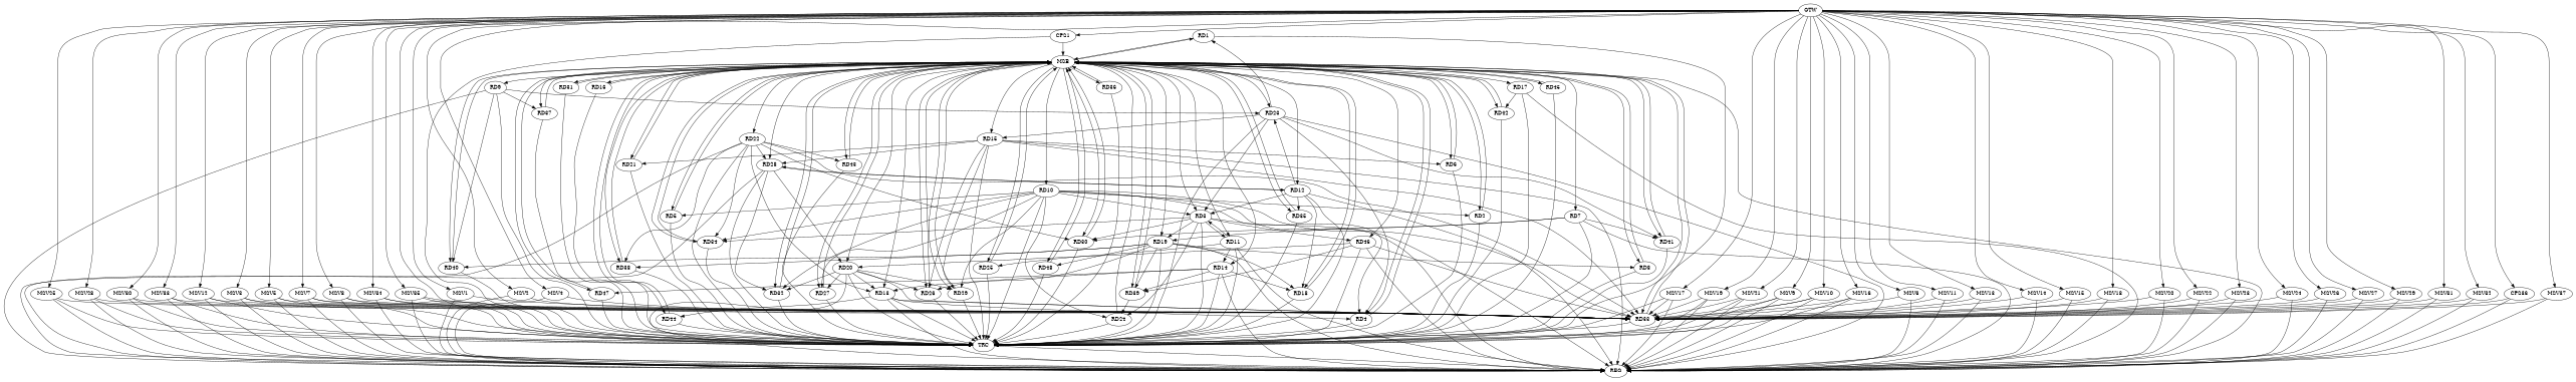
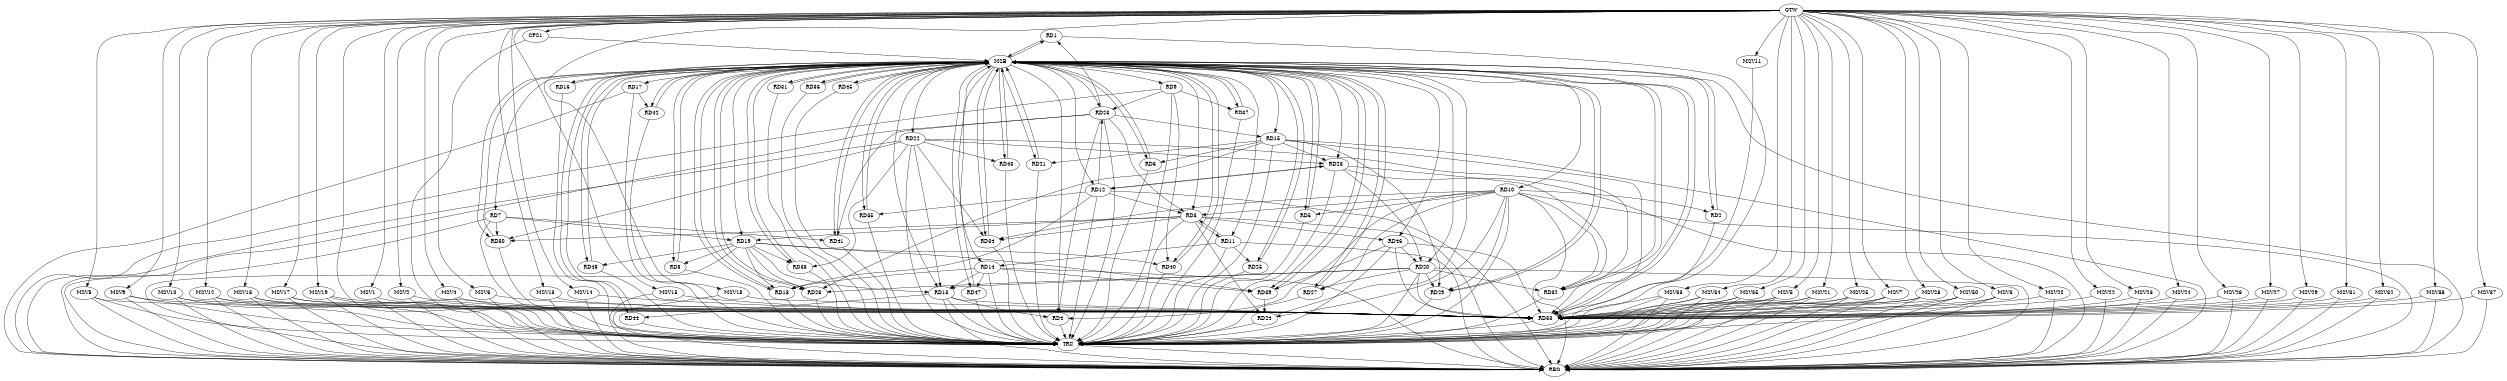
  strict digraph {
    n1 [label=RD1]
    n2 [label=MSB]
    n3 [label=TRC]
    n4 [label=RD2]
    n5 [label=RD3]
    n6 [label=RD11]
    n7 [label=RD19]
    n8 [label=RD30]
    n9 [label=RD34]
    n10 [label=RD46]
    n11 [label=REG]
    n12 [label=RD4]
    n13 [label=RD5]
    n14 [label=RD6]
    n15 [label=RD7]
    n16 [label=RD41]
    n17 [label=RD8]
    n18 [label=RD9]
    n19 [label=RD23]
    n20 [label=RD37]
    n21 [label=RD40]
    n22 [label=RD10]
    n23 [label=RD27]
    n24 [label=RD29]
    n25 [label=RD32]
    n26 [label=RD33]
    n27 [label=RD14]
    n28 [label=RD25]
    n29 [label=RD12]
    n30 [label=RD18]
    n31 [label=RD28]
    n32 [label=RD35]
    n33 [label=RD13]
    n34 [label=RD44]
    n35 [label=RD39]
    n36 [label=RD47]
    n37 [label=RD15]
    n38 [label=RD21]
    n39 [label=RD26]
    n40 [label=RD16]
    n41 [label=RD17]
    n42 [label=RD42]
    n43 [label=RD38]
    n44 [label=RD48]
    n45 [label=RD20]
    n46 [label=RD22]
    n47 [label=RD43]
    n48 [label=RD31]
    n49 [label=RD36]
    n50 [label=RD45]
    n51 [label=RD24]
    n52 [label=CPS1]
    n53 [label=GTW]
    n54 [label=MSV1]
    n55 [label=MSV2]
    n56 [label=MSV3]
    n57 [label=MSV4]
    n58 [label=MSV5]
    n59 [label=MSV6]
    n60 [label=MSV7]
    n61 [label=MSV8]
    n62 [label=MSV9]
    n63 [label=MSV10]
    n64 [label=MSV11]
    n65 [label=MSV12]
    n66 [label=MSV13]
    n67 [label=MSV14]
    n68 [label=MSV15]
    n69 [label=MSV16]
    n70 [label=MSV17]
    n71 [label=MSV18]
    n72 [label=MSV19]
    n73 [label=MSV20]
    n74 [label=MSV21]
    n75 [label=MSV22]
    n76 [label=MSV23]
    n77 [label=MSV24]
    n78 [label=MSV25]
    n79 [label=MSV26]
    n80 [label=MSV27]
    n81 [label=MSV28]
    n82 [label=MSV29]
-   n83 [label=MSV30]
+   n83 [label=MSV50]
    n84 [label=MSV31]
    n85 [label=MSV32]
    n86 [label=MSV33]
    n87 [label=MSV34]
    n88 [label=MSV35]
-   n89 [label=CPS36]
+   n89 [label=MSV36]
    n90 [label=MSV37]
    n1 -> n2
    n1 -> n3
    n2 -> n1
    n2 -> n4
    n2 -> n5
    n2 -> n6
    n2 -> n7
    n2 -> n8
    n2 -> n9
    n2 -> n10
    n2 -> n11
    n2 -> n12
    n2 -> n13
    n2 -> n14
    n2 -> n15
    n2 -> n16
    n2 -> n17
    n2 -> n18
    n2 -> n19
    n2 -> n20
    n2 -> n21
    n2 -> n22
    n2 -> n23
    n2 -> n24
    n2 -> n25
    n2 -> n26
    n2 -> n27
    n2 -> n28
    n2 -> n29
    n2 -> n30
    n2 -> n31
    n2 -> n32
    n2 -> n33
    n2 -> n34
    n2 -> n35
    n2 -> n36
    n2 -> n37
    n2 -> n38
    n2 -> n39
    n2 -> n40
    n2 -> n41
    n2 -> n42
    n2 -> n43
    n2 -> n44
    n2 -> n45
    n2 -> n46
    n2 -> n47
    n2 -> n48
    n2 -> n49
    n2 -> n50
    n3 -> n11
    n4 -> n2
    n4 -> n3
    n5 -> n3
    n5 -> n6
    n5 -> n7
    n5 -> n8
    n5 -> n9
    n5 -> n10
    n5 -> n11
    n5 -> n51
    n6 -> n3
    n6 -> n5
    n6 -> n11
    n6 -> n27
    n6 -> n28
-   n7 -> n3
+   n7 -> n33
    n7 -> n11
    n7 -> n17
    n7 -> n21
    n7 -> n30
    n7 -> n35
    n7 -> n39
    n7 -> n43
    n7 -> n44
    n8 -> n2
    n8 -> n3
    n9 -> n2
    n9 -> n3
    n10 -> n3
    n10 -> n11
    n10 -> n26
    n10 -> n35
    n10 -> n45
-   n12 -> n2
    n12 -> n3
    n13 -> n2
    n13 -> n3
    n14 -> n2
    n14 -> n3
    n15 -> n3
    n15 -> n7
    n15 -> n8
    n15 -> n11
    n15 -> n16
    n16 -> n2
    n16 -> n3
    n17 -> n2
    n17 -> n3
    n18 -> n3
    n18 -> n11
    n18 -> n19
    n18 -> n20
    n18 -> n21
    n19 -> n1
    n19 -> n3
    n19 -> n5
    n19 -> n11
    n19 -> n12
    n19 -> n16
    n19 -> n37
    n20 -> n2
    n20 -> n3
    n21 -> n2
    n21 -> n3
    n22 -> n3
    n22 -> n4
    n22 -> n5
    n22 -> n9
    n22 -> n11
    n22 -> n12
    n22 -> n13
    n22 -> n23
    n22 -> n24
    n22 -> n25
    n22 -> n26
    n22 -> n51
    n23 -> n2
    n23 -> n3
    n24 -> n2
    n24 -> n3
    n25 -> n2
    n25 -> n3
    n26 -> n2
    n26 -> n3
    n27 -> n3
    n27 -> n11
    n27 -> n30
    n27 -> n33
    n27 -> n35
    n27 -> n36
    n28 -> n2
    n28 -> n3
    n29 -> n3
    n29 -> n5
    n29 -> n11
    n29 -> n19
    n29 -> n30
    n29 -> n31
    n29 -> n32
    n30 -> n2
    n30 -> n3
    n31 -> n3
    n31 -> n11
    n31 -> n25
    n31 -> n29
    n31 -> n45
    n32 -> n2
    n32 -> n3
    n33 -> n3
    n33 -> n11
    n33 -> n12
    n33 -> n26
    n33 -> n34
    n34 -> n2
    n34 -> n3
    n35 -> n2
    n35 -> n51
    n36 -> n2
    n36 -> n3
    n37 -> n3
    n37 -> n11
    n37 -> n14
    n37 -> n24
    n37 -> n26
    n37 -> n31
    n37 -> n38
    n37 -> n39
    n38 -> n2
    n38 -> n3
    n39 -> n2
    n39 -> n3
    n40 -> n2
    n40 -> n3
    n41 -> n3
    n41 -> n11
    n41 -> n42
    n42 -> n2
    n42 -> n3
    n43 -> n2
    n43 -> n3
    n44 -> n2
    n44 -> n3
    n45 -> n3
    n45 -> n11
    n45 -> n23
    n45 -> n24
    n45 -> n25
    n45 -> n26
    n45 -> n33
    n45 -> n39
    n46 -> n3
    n46 -> n8
    n46 -> n9
    n46 -> n11
    n46 -> n26
    n46 -> n31
    n46 -> n33
    n46 -> n43
    n46 -> n47
    n47 -> n2
    n47 -> n3
    n48 -> n2
    n48 -> n3
    n49 -> n2
    n49 -> n3
    n50 -> n2
    n50 -> n3
    n51 -> n2
    n51 -> n3
    n52 -> n2
    n52 -> n3
    n53 -> n3
    n53 -> n52
    n53 -> n54
    n53 -> n55
    n53 -> n56
    n53 -> n57
    n53 -> n58
    n53 -> n59
    n53 -> n60
    n53 -> n61
    n53 -> n62
    n53 -> n63
    n53 -> n64
    n53 -> n65
    n53 -> n66
    n53 -> n67
    n53 -> n68
    n53 -> n69
    n53 -> n70
    n53 -> n71
    n53 -> n72
    n53 -> n73
    n53 -> n74
    n53 -> n75
    n53 -> n76
    n53 -> n77
    n53 -> n78
    n53 -> n79
    n53 -> n80
    n53 -> n81
    n53 -> n82
    n53 -> n83
    n53 -> n84
    n53 -> n85
    n53 -> n86
    n53 -> n87
    n53 -> n88
    n53 -> n89
    n53 -> n90
    n54 -> n11
    n54 -> n26
    n55 -> n11
    n55 -> n26
    n56 -> n3
    n56 -> n11
    n56 -> n26
    n57 -> n11
    n57 -> n26
    n58 -> n3
    n58 -> n11
    n58 -> n26
    n59 -> n11
    n59 -> n26
    n60 -> n3
    n60 -> n11
    n60 -> n26
    n61 -> n3
    n61 -> n11
    n61 -> n26
    n62 -> n3
    n62 -> n11
    n62 -> n26
    n63 -> n3
    n63 -> n11
    n63 -> n26
-   n64 -> n11
    n64 -> n26
    n65 -> n3
    n65 -> n11
    n65 -> n26
    n66 -> n11
    n66 -> n26
    n67 -> n11
    n67 -> n26
    n68 -> n11
    n68 -> n26
    n69 -> n3
    n69 -> n11
    n69 -> n26
    n70 -> n3
    n70 -> n11
    n70 -> n26
    n71 -> n11
    n71 -> n26
    n72 -> n3
    n72 -> n11
    n72 -> n26
    n73 -> n11
    n73 -> n26
    n74 -> n3
    n74 -> n11
    n74 -> n26
    n75 -> n11
    n75 -> n26
    n76 -> n11
    n76 -> n26
    n77 -> n11
    n77 -> n26
    n78 -> n3
    n78 -> n11
    n78 -> n26
    n79 -> n11
    n79 -> n26
    n80 -> n11
    n80 -> n26
    n81 -> n3
    n81 -> n11
    n81 -> n26
    n82 -> n11
    n82 -> n26
    n83 -> n3
    n83 -> n11
    n83 -> n26
    n84 -> n11
    n84 -> n26
    n85 -> n11
    n85 -> n26
    n86 -> n3
    n86 -> n11
    n86 -> n26
    n87 -> n3
    n87 -> n11
    n87 -> n26
    n88 -> n3
    n88 -> n11
    n88 -> n26
    n89 -> n11
    n89 -> n26
    n90 -> n11
    n90 -> n26
  }
